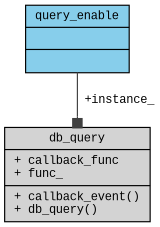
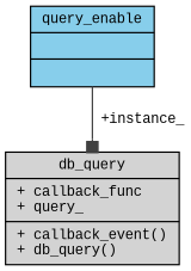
  digraph {
    fontname="Liberation Mono"
    node [color=black fontname="Liberation Mono" fontsize=10 shape=record style=filled]
-   n1 [fillcolor=lightgrey fontcolor=black height=0.2 label="{db_query\n|+ callback_func\l+ func_\l|+ callback_event()\l+ db_query()\l}" width=0.4]
+   n1 [fillcolor=lightgrey fontcolor=black height=0.2 label="{db_query\n|+ callback_func\l+ query_\l|+ callback_event()\l+ db_query()\l}" width=0.4]
    n2 [fillcolor=skyblue height=0.2 label="{query_enable\n||}" width=0.4]
    n2 -> n1 [arrowhead=box color=grey25 fontname="Liberation Mono" fontsize=10 label=" +instance_" labelfontname=Helvetica labelfontsize=10 style=solid]
  }
